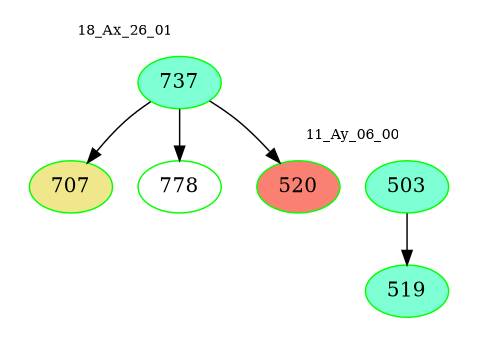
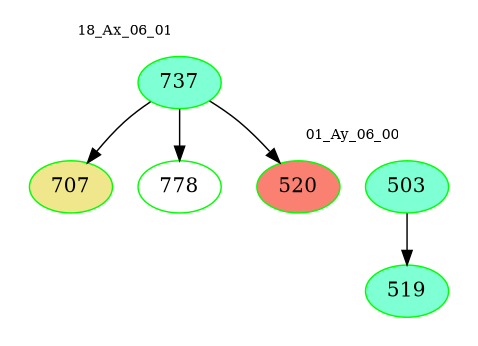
  digraph {
    node [color=green fillcolor=aquamarine style=filled]
    edge [color=black]
    n1 [label=737]
    n2 [fillcolor=khaki label=707]
    n3 [fillcolor=white label=778]
    n4 [label=503]
    n5 [fillcolor=salmon label=520]
    n6 [label=519]
    subgraph cluster_1 {
      color=white
      fontsize=10
-     label="18_Ax_26_01"
+     label="18_Ax_06_01"
      n1
      n2
      n3
    }
    subgraph cluster_2 {
      color=white
      fontsize=10
-     label="11_Ay_06_00"
+     label="01_Ay_06_00"
      n4
      n5
      n6
    }
    n1 -> n2
    n1 -> n3
    n1 -> n5
    n4 -> n6
  }
